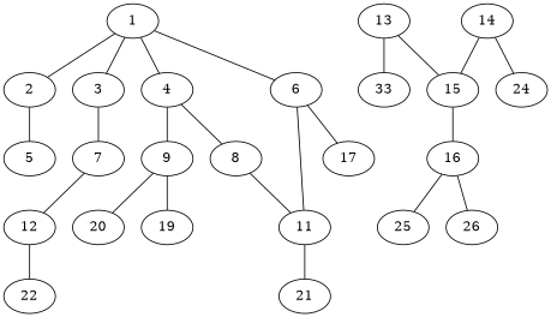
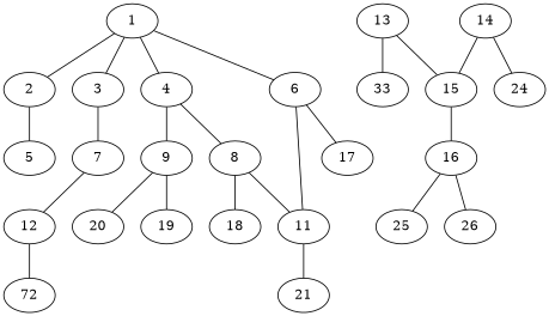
  graph {
    node [chem=C]
    edge [valence=1]
    1
    2
    3 [chem=N]
    4
    6
    5 [chem=N]
    7
    8
    9 [chem=N]
    11
    17 [chem=H]
    12
+   18 [chem=H]
    19 [chem=H]
    20 [chem=H]
    21 [chem=H]
-   22 [chem=H]
+   22 [chem=H label=72]
    13
    15
    n20 [chem=H label=33]
    14
    24 [chem=H]
    16 [chem=N]
    25 [chem=H]
    26 [chem=H]
    1 -- 2 [valence=2]
    1 -- 3
    1 -- 4
    1 -- 6
    2 -- 5
    3 -- 7 [valence=2]
    4 -- 8 [valence=2]
    4 -- 9
    6 -- 11 [valence=2]
    6 -- 17
    7 -- 12
    8 -- 11
+   8 -- 18
    9 -- 19
    9 -- 20
    11 -- 21
    12 -- 22
    13 -- 15 [valence=2]
    13 -- n20
    15 -- 16
    14 -- 15
    14 -- 24
    16 -- 25
    16 -- 26
  }
